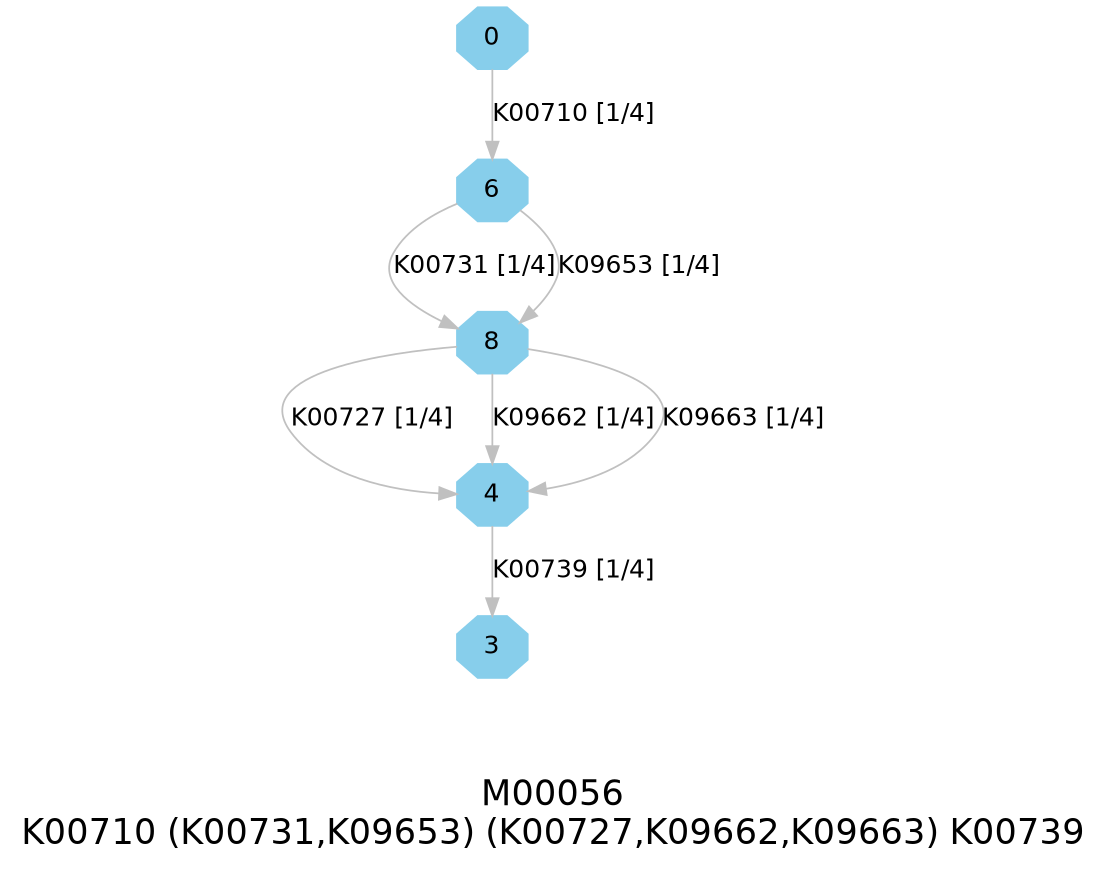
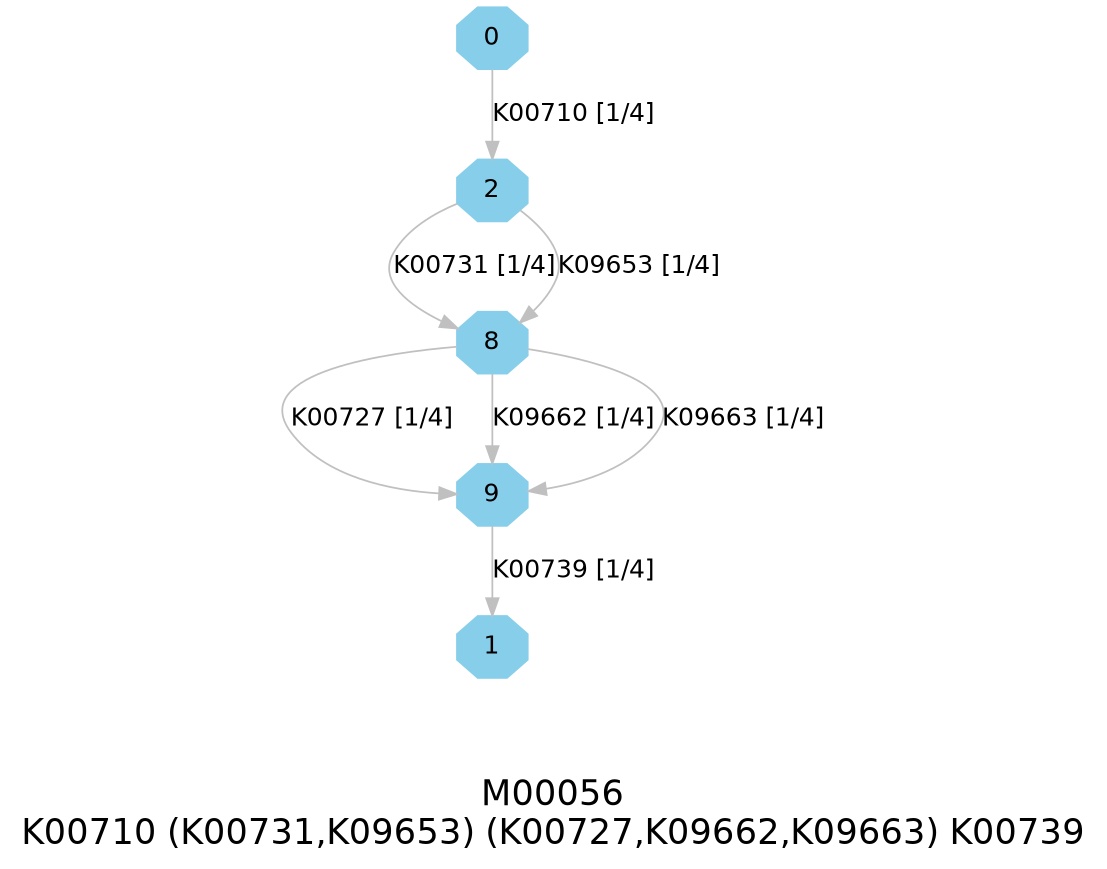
  digraph {
    fontname="DejaVu Sans"
    fontsize=20
    label="M00056\nK00710 (K00731,K09653) (K00727,K09662,K09663) K00739"
    node [color=skyblue fontname="DejaVu Sans" shape=octagon style=filled]
    edge [color=grey fontname="DejaVu Sans"]
    0 [height=.3 width=.3]
-   1 [height=.3 width=.3 label=3]
-   2 [height=.3 width=.3 label=6]
+   1 [height=.3 width=.3]
+   2 [height=.3 width=.3]
    n4 [height=.3 label=8 width=.3]
-   4 [height=.3 width=.3]
+   4 [height=.3 width=.3 label=9]
    subgraph sub_1 {
      0
      1
      2
      n4
      4
    }
    0 -> 2 [label="K00710 [1/4]"]
    2 -> n4 [label="K00731 [1/4]"]
    2 -> n4 [label="K09653 [1/4]"]
    n4 -> 4 [label="K00727 [1/4]"]
    n4 -> 4 [label="K09662 [1/4]"]
    n4 -> 4 [label="K09663 [1/4]"]
    4 -> 1 [label="K00739 [1/4]"]
  }
